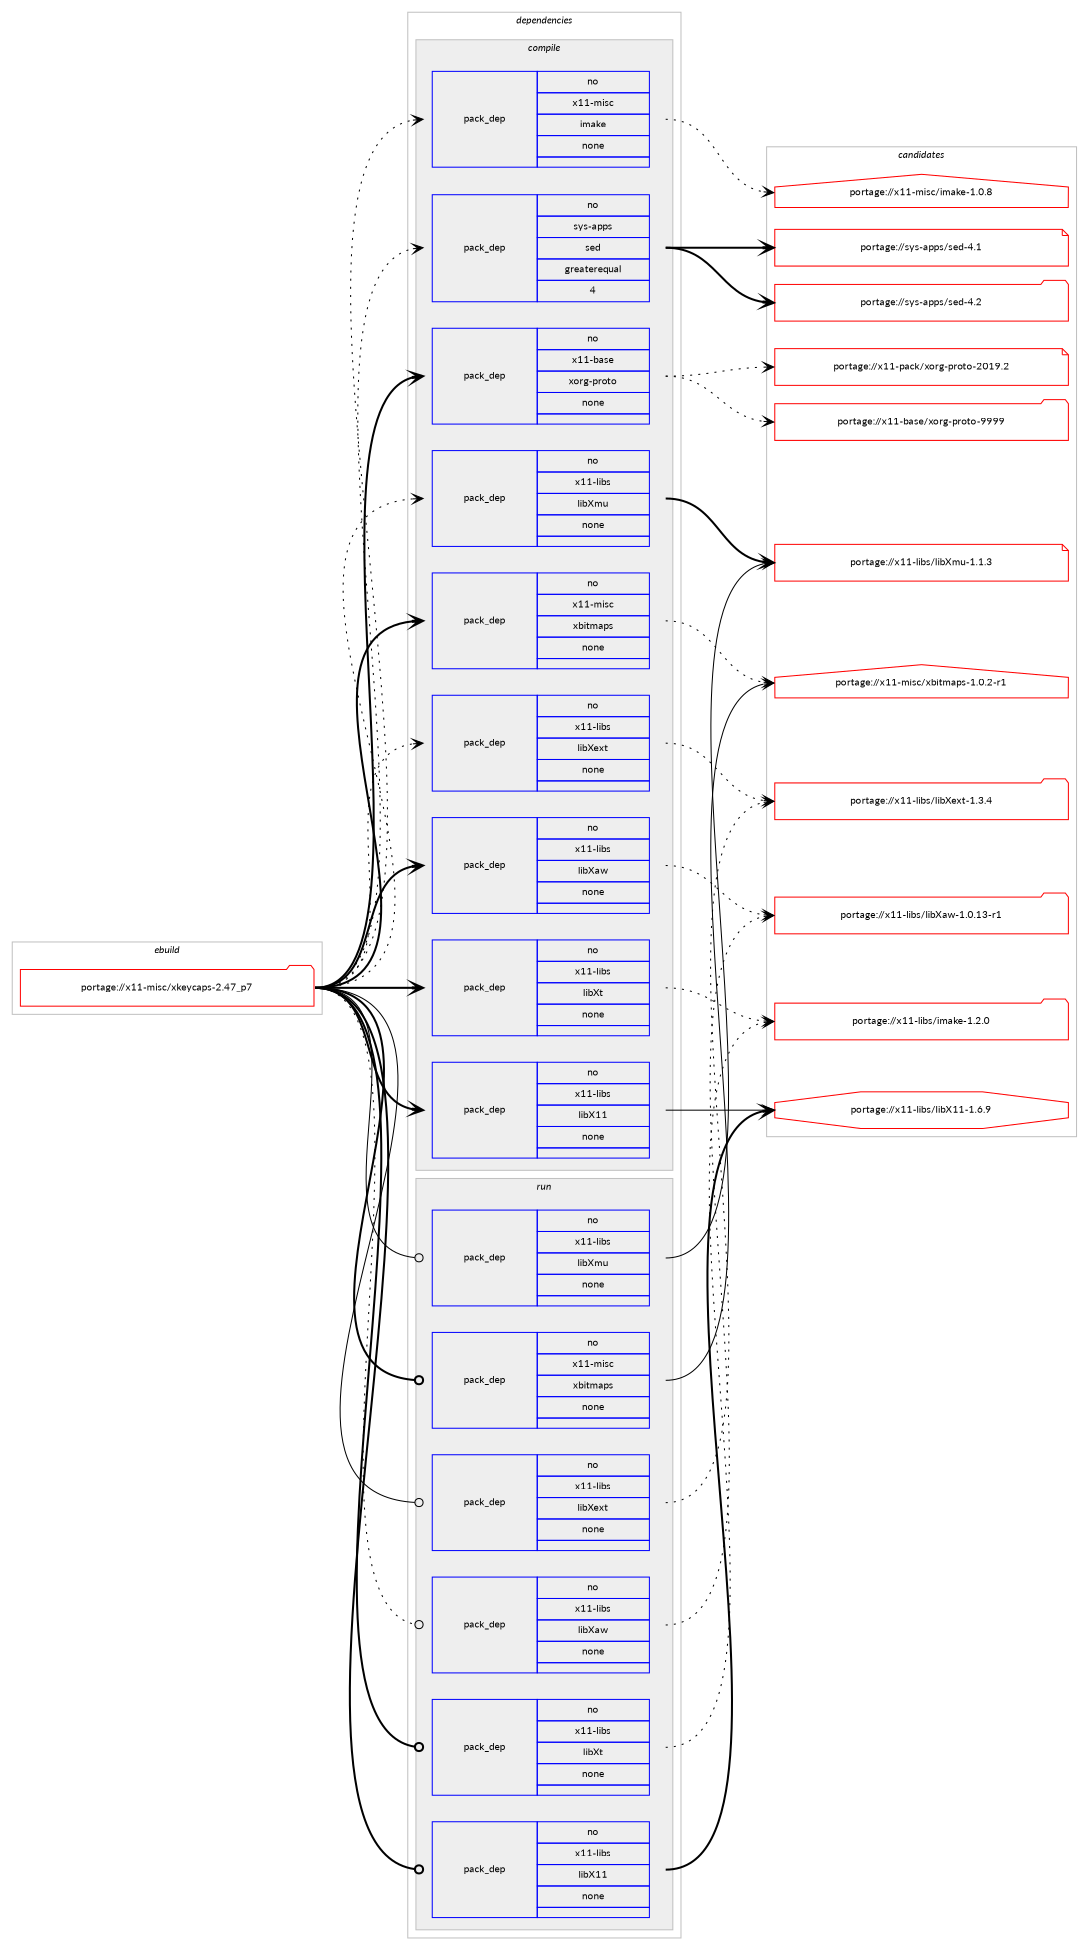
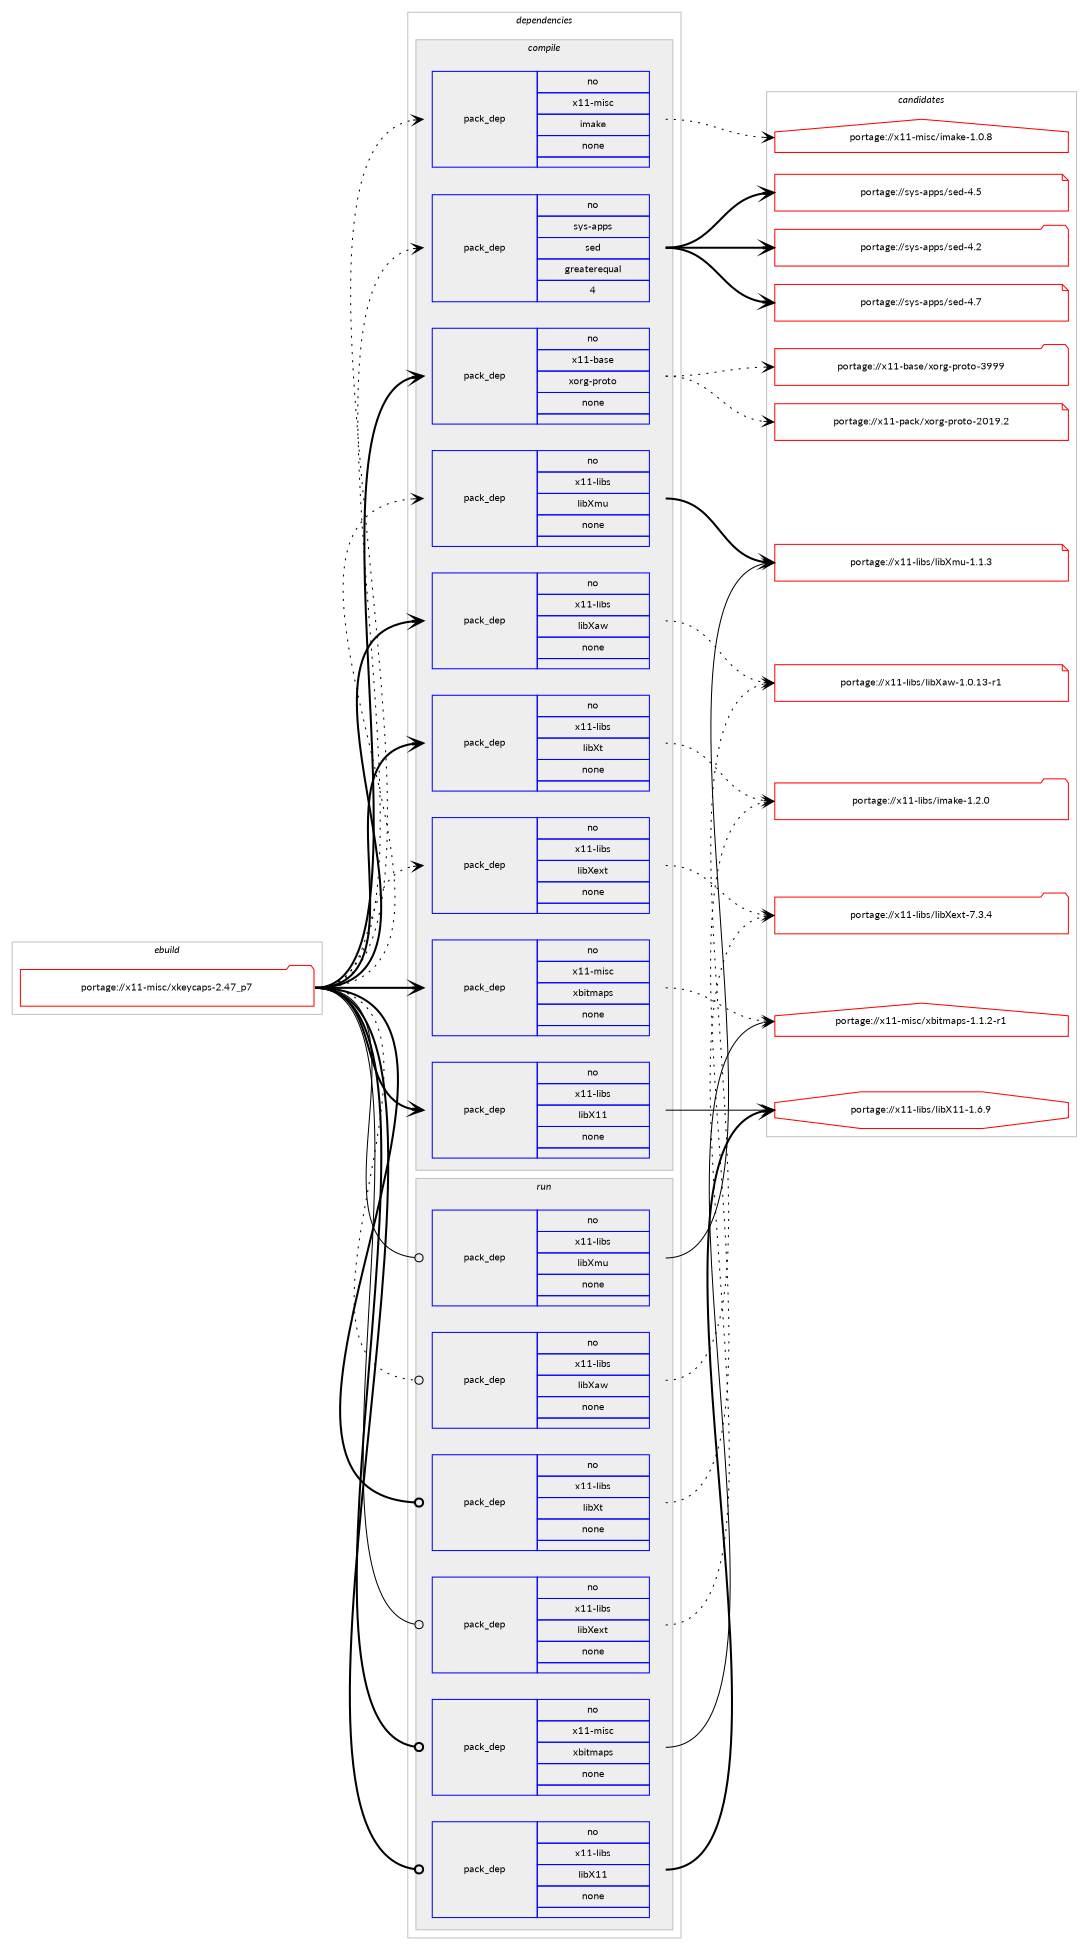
  digraph {
    compound=true
    concentrate=true
    fontname=Lato
    fontsize=10
    newrank=true
    rankdir=LR
    ranksep=1.5
    node [color=blue fontname=Lato fontsize=10 shape=none]
    edge [arrowhead=vee fontname=Lato headport=w style=dotted tailport=e weight=100]
    n1 [color=red label="portage://x11-misc/xkeycaps-2.47_p7" shape=folder width=4]
    n2 [label=<<TABLE BORDER="0" CELLBORDER="1" CELLSPACING="0" CELLPADDING="4" WIDTH="220"><TR><TD ROWSPAN="6" CELLPADDING="30">pack_dep</TD></TR><TR><TD WIDTH="110">no</TD></TR><TR><TD>sys-apps</TD></TR><TR><TD>sed</TD></TR><TR><TD>greaterequal</TD></TR><TR><TD>4</TD></TR></TABLE>>]
    n3 [label=<<TABLE BORDER="0" CELLBORDER="1" CELLSPACING="0" CELLPADDING="4" WIDTH="220"><TR><TD ROWSPAN="6" CELLPADDING="30">pack_dep</TD></TR><TR><TD WIDTH="110">no</TD></TR><TR><TD>x11-base</TD></TR><TR><TD>xorg-proto</TD></TR><TR><TD>none</TD></TR><TR><TD></TD></TR></TABLE>>]
    n4 [label=<<TABLE BORDER="0" CELLBORDER="1" CELLSPACING="0" CELLPADDING="4" WIDTH="220"><TR><TD ROWSPAN="6" CELLPADDING="30">pack_dep</TD></TR><TR><TD WIDTH="110">no</TD></TR><TR><TD>x11-libs</TD></TR><TR><TD>libX11</TD></TR><TR><TD>none</TD></TR><TR><TD></TD></TR></TABLE>>]
    n5 [label=<<TABLE BORDER="0" CELLBORDER="1" CELLSPACING="0" CELLPADDING="4" WIDTH="220"><TR><TD ROWSPAN="6" CELLPADDING="30">pack_dep</TD></TR><TR><TD WIDTH="110">no</TD></TR><TR><TD>x11-libs</TD></TR><TR><TD>libXaw</TD></TR><TR><TD>none</TD></TR><TR><TD></TD></TR></TABLE>>]
    n6 [label=<<TABLE BORDER="0" CELLBORDER="1" CELLSPACING="0" CELLPADDING="4" WIDTH="220"><TR><TD ROWSPAN="6" CELLPADDING="30">pack_dep</TD></TR><TR><TD WIDTH="110">no</TD></TR><TR><TD>x11-libs</TD></TR><TR><TD>libXext</TD></TR><TR><TD>none</TD></TR><TR><TD></TD></TR></TABLE>>]
    n7 [label=<<TABLE BORDER="0" CELLBORDER="1" CELLSPACING="0" CELLPADDING="4" WIDTH="220"><TR><TD ROWSPAN="6" CELLPADDING="30">pack_dep</TD></TR><TR><TD WIDTH="110">no</TD></TR><TR><TD>x11-libs</TD></TR><TR><TD>libXmu</TD></TR><TR><TD>none</TD></TR><TR><TD></TD></TR></TABLE>>]
    n8 [label=<<TABLE BORDER="0" CELLBORDER="1" CELLSPACING="0" CELLPADDING="4" WIDTH="220"><TR><TD ROWSPAN="6" CELLPADDING="30">pack_dep</TD></TR><TR><TD WIDTH="110">no</TD></TR><TR><TD>x11-libs</TD></TR><TR><TD>libXt</TD></TR><TR><TD>none</TD></TR><TR><TD></TD></TR></TABLE>>]
    n9 [label=<<TABLE BORDER="0" CELLBORDER="1" CELLSPACING="0" CELLPADDING="4" WIDTH="220"><TR><TD ROWSPAN="6" CELLPADDING="30">pack_dep</TD></TR><TR><TD WIDTH="110">no</TD></TR><TR><TD>x11-misc</TD></TR><TR><TD>imake</TD></TR><TR><TD>none</TD></TR><TR><TD></TD></TR></TABLE>>]
    n10 [label=<<TABLE BORDER="0" CELLBORDER="1" CELLSPACING="0" CELLPADDING="4" WIDTH="220"><TR><TD ROWSPAN="6" CELLPADDING="30">pack_dep</TD></TR><TR><TD WIDTH="110">no</TD></TR><TR><TD>x11-misc</TD></TR><TR><TD>xbitmaps</TD></TR><TR><TD>none</TD></TR><TR><TD></TD></TR></TABLE>>]
    n11 [label=<<TABLE BORDER="0" CELLBORDER="1" CELLSPACING="0" CELLPADDING="4" WIDTH="220"><TR><TD ROWSPAN="6" CELLPADDING="30">pack_dep</TD></TR><TR><TD WIDTH="110">no</TD></TR><TR><TD>x11-libs</TD></TR><TR><TD>libX11</TD></TR><TR><TD>none</TD></TR><TR><TD></TD></TR></TABLE>>]
    n12 [label=<<TABLE BORDER="0" CELLBORDER="1" CELLSPACING="0" CELLPADDING="4" WIDTH="220"><TR><TD ROWSPAN="6" CELLPADDING="30">pack_dep</TD></TR><TR><TD WIDTH="110">no</TD></TR><TR><TD>x11-libs</TD></TR><TR><TD>libXaw</TD></TR><TR><TD>none</TD></TR><TR><TD></TD></TR></TABLE>>]
    n13 [label=<<TABLE BORDER="0" CELLBORDER="1" CELLSPACING="0" CELLPADDING="4" WIDTH="220"><TR><TD ROWSPAN="6" CELLPADDING="30">pack_dep</TD></TR><TR><TD WIDTH="110">no</TD></TR><TR><TD>x11-libs</TD></TR><TR><TD>libXext</TD></TR><TR><TD>none</TD></TR><TR><TD></TD></TR></TABLE>>]
    n14 [label=<<TABLE BORDER="0" CELLBORDER="1" CELLSPACING="0" CELLPADDING="4" WIDTH="220"><TR><TD ROWSPAN="6" CELLPADDING="30">pack_dep</TD></TR><TR><TD WIDTH="110">no</TD></TR><TR><TD>x11-libs</TD></TR><TR><TD>libXmu</TD></TR><TR><TD>none</TD></TR><TR><TD></TD></TR></TABLE>>]
    n15 [label=<<TABLE BORDER="0" CELLBORDER="1" CELLSPACING="0" CELLPADDING="4" WIDTH="220"><TR><TD ROWSPAN="6" CELLPADDING="30">pack_dep</TD></TR><TR><TD WIDTH="110">no</TD></TR><TR><TD>x11-libs</TD></TR><TR><TD>libXt</TD></TR><TR><TD>none</TD></TR><TR><TD></TD></TR></TABLE>>]
    n16 [label=<<TABLE BORDER="0" CELLBORDER="1" CELLSPACING="0" CELLPADDING="4" WIDTH="220"><TR><TD ROWSPAN="6" CELLPADDING="30">pack_dep</TD></TR><TR><TD WIDTH="110">no</TD></TR><TR><TD>x11-misc</TD></TR><TR><TD>xbitmaps</TD></TR><TR><TD>none</TD></TR><TR><TD></TD></TR></TABLE>>]
    n17 [color=red label="portage://sys-apps/sed-4.2" shape=folder width=4]
-   n18 [color=red label="portage://sys-apps/sed-4.1" shape=note width=4]
-   n20 [color=red label="portage://x11-base/xorg-proto-9999" shape=folder width=4]
+   n18 [color=red label="portage://sys-apps/sed-4.7" shape=note width=4]
+   n19 [color=red label="portage://sys-apps/sed-4.5" shape=note width=4]
+   n20 [color=red label="portage://x11-base/xorg-proto-3999" shape=folder width=4]
    n21 [color=red label="portage://x11-pack/xorg-proto-2019.2" shape=note width=4]
    n22 [color=red label="portage://x11-libs/libX11-1.6.9" shape=octagon width=4]
-   n23 [color=red label="portage://x11-libs/libXaw-1.0.13-r1" shape=folder width=4]
-   n24 [color=red label="portage://x11-libs/libXext-1.3.4" shape=folder width=4]
+   n23 [color=red label="portage://x11-libs/libXaw-1.0.13-r1" shape=note width=4]
+   n24 [color=red label="portage://x11-libs/libXext-7.3.4" shape=folder width=4]
    n25 [color=red label="portage://x11-libs/libXmu-1.1.3" shape=note width=4]
    n26 [color=red label="portage://x11-libs/imake-1.2.0" shape=folder width=4]
    n27 [color=red label="portage://x11-misc/imake-1.0.8" shape=house width=4]
-   n28 [color=red label="portage://x11-misc/xbitmaps-1.0.2-r1" shape=house width=4]
+   n28 [color=red label="portage://x11-misc/xbitmaps-1.1.2-r1" shape=house width=4]
    subgraph cluster_1 {
      color=gray
      label=<<i>ebuild</i>>
      rank=same
      n1
    }
    subgraph cluster_2 {
      color=gray
      label=<<i>dependencies</i>>
      subgraph cluster_3 {
        color=gray
        fillcolor="#eeeeee"
        label=<<i>compile</i>>
        style=filled
        subgraph sub_4 {
          color=gray
          fillcolor="#eeeeee"
          label=<<i>compile</i>>
          style=filled
          n2
        }
        subgraph sub_5 {
          color=gray
          fillcolor="#eeeeee"
          label=<<i>compile</i>>
          style=filled
          n3
        }
        subgraph sub_6 {
          color=gray
          fillcolor="#eeeeee"
          label=<<i>compile</i>>
          style=filled
          n4
        }
        subgraph sub_7 {
          color=gray
          fillcolor="#eeeeee"
          label=<<i>compile</i>>
          style=filled
          n5
        }
        subgraph sub_8 {
          color=gray
          fillcolor="#eeeeee"
          label=<<i>compile</i>>
          style=filled
          n6
        }
        subgraph sub_9 {
          color=gray
          fillcolor="#eeeeee"
          label=<<i>compile</i>>
          style=filled
          n7
        }
        subgraph sub_10 {
          color=gray
          fillcolor="#eeeeee"
          label=<<i>compile</i>>
          style=filled
          n8
        }
        subgraph sub_11 {
          color=gray
          fillcolor="#eeeeee"
          label=<<i>compile</i>>
          style=filled
          n9
        }
        subgraph sub_12 {
          color=gray
          fillcolor="#eeeeee"
          label=<<i>compile</i>>
          style=filled
          n10
        }
      }
      subgraph cluster_13 {
        color=gray
        fillcolor="#eeeeee"
        label=<<i>compile and run</i>>
        style=filled
      }
      subgraph cluster_14 {
        color=gray
        fillcolor="#eeeeee"
        label=<<i>run</i>>
        style=filled
        subgraph sub_15 {
          color=gray
          fillcolor="#eeeeee"
          label=<<i>run</i>>
          style=filled
          n11
        }
        subgraph sub_16 {
          color=gray
          fillcolor="#eeeeee"
          label=<<i>run</i>>
          style=filled
          n12
        }
        subgraph sub_17 {
          color=gray
          fillcolor="#eeeeee"
          label=<<i>run</i>>
          style=filled
          n13
        }
        subgraph sub_18 {
          color=gray
          fillcolor="#eeeeee"
          label=<<i>run</i>>
          style=filled
          n14
        }
        subgraph sub_19 {
          color=gray
          fillcolor="#eeeeee"
          label=<<i>run</i>>
          style=filled
          n15
        }
        subgraph sub_20 {
          color=gray
          fillcolor="#eeeeee"
          label=<<i>run</i>>
          style=filled
          n16
        }
      }
    }
    subgraph cluster_21 {
      color=gray
      label=<<i>candidates</i>>
      rank=same
      subgraph sub_22 {
        color=black
        label=<<i>candidates</i>>
        nodesep=1
        rank=same
        n17
        n18
+       n19
      }
      subgraph sub_23 {
        color=black
        label=<<i>candidates</i>>
        nodesep=1
        rank=same
        n20
        n21
      }
      subgraph sub_24 {
        color=black
        label=<<i>candidates</i>>
        nodesep=1
        rank=same
        n22
      }
      subgraph sub_25 {
        color=black
        label=<<i>candidates</i>>
        nodesep=1
        rank=same
        n23
      }
      subgraph sub_26 {
        color=black
        label=<<i>candidates</i>>
        nodesep=1
        rank=same
        n24
      }
      subgraph sub_27 {
        color=black
        label=<<i>candidates</i>>
        nodesep=1
        rank=same
        n25
      }
      subgraph sub_28 {
        color=black
        label=<<i>candidates</i>>
        nodesep=1
        rank=same
        n26
      }
      subgraph sub_29 {
        color=black
        label=<<i>candidates</i>>
        nodesep=1
        rank=same
        n27
      }
      subgraph sub_30 {
        color=black
        label=<<i>candidates</i>>
        nodesep=1
        rank=same
        n28
      }
      subgraph sub_31 {
        color=black
        label=<<i>candidates</i>>
        nodesep=1
        rank=same
        n22
      }
      subgraph sub_32 {
        color=black
        label=<<i>candidates</i>>
        nodesep=1
        rank=same
        n23
      }
      subgraph sub_33 {
        color=black
        label=<<i>candidates</i>>
        nodesep=1
        rank=same
        n24
      }
      subgraph sub_34 {
        color=black
        label=<<i>candidates</i>>
        nodesep=1
        rank=same
        n25
      }
      subgraph sub_35 {
        color=black
        label=<<i>candidates</i>>
        nodesep=1
        rank=same
        n26
      }
      subgraph sub_36 {
        color=black
        label=<<i>candidates</i>>
        nodesep=1
        rank=same
        n28
      }
    }
    n1 -> n2 [weight=20]
    n1 -> n3 [style=bold weight=20]
    n1 -> n4 [style=bold weight=20]
    n1 -> n5 [style=bold weight=20]
    n1 -> n6 [weight=20]
    n1 -> n7 [weight=20]
    n1 -> n8 [style=bold weight=20]
    n1 -> n9 [weight=20]
    n1 -> n10 [style=bold weight=20]
    n1 -> n11 [arrowhead=odot style=bold weight=20]
    n1 -> n12 [arrowhead=odot weight=20]
    n1 -> n13 [arrowhead=odot style=solid weight=20]
    n1 -> n14 [arrowhead=odot style=solid weight=20]
    n1 -> n15 [arrowhead=odot style=bold weight=20]
    n1 -> n16 [arrowhead=odot style=bold weight=20]
    n2 -> n17 [style=bold]
    n2 -> n18 [style=bold]
+   n2 -> n19 [style=bold]
    n3 -> n20
    n3 -> n21
    n4 -> n22 [style=solid]
    n5 -> n23
    n6 -> n24
    n7 -> n25 [style=bold]
    n8 -> n26
    n9 -> n27
    n10 -> n28
    n11 -> n22 [style=bold]
    n12 -> n23
    n13 -> n24
    n14 -> n25 [style=solid]
    n15 -> n26
    n16 -> n28 [style=solid]
  }
